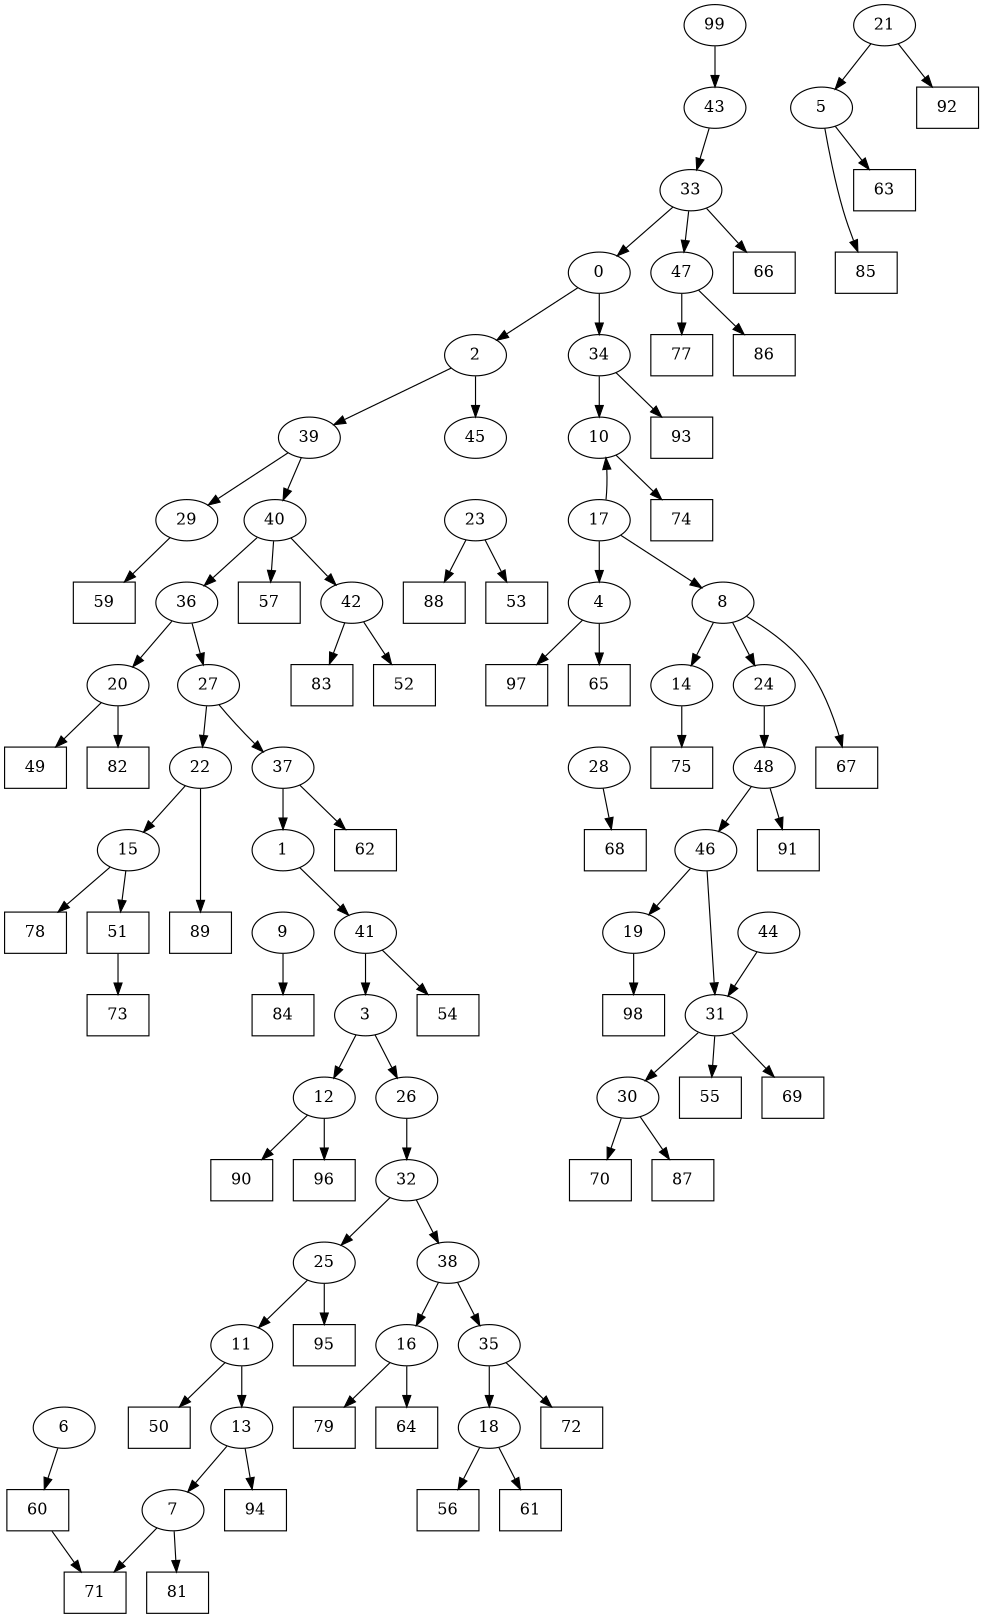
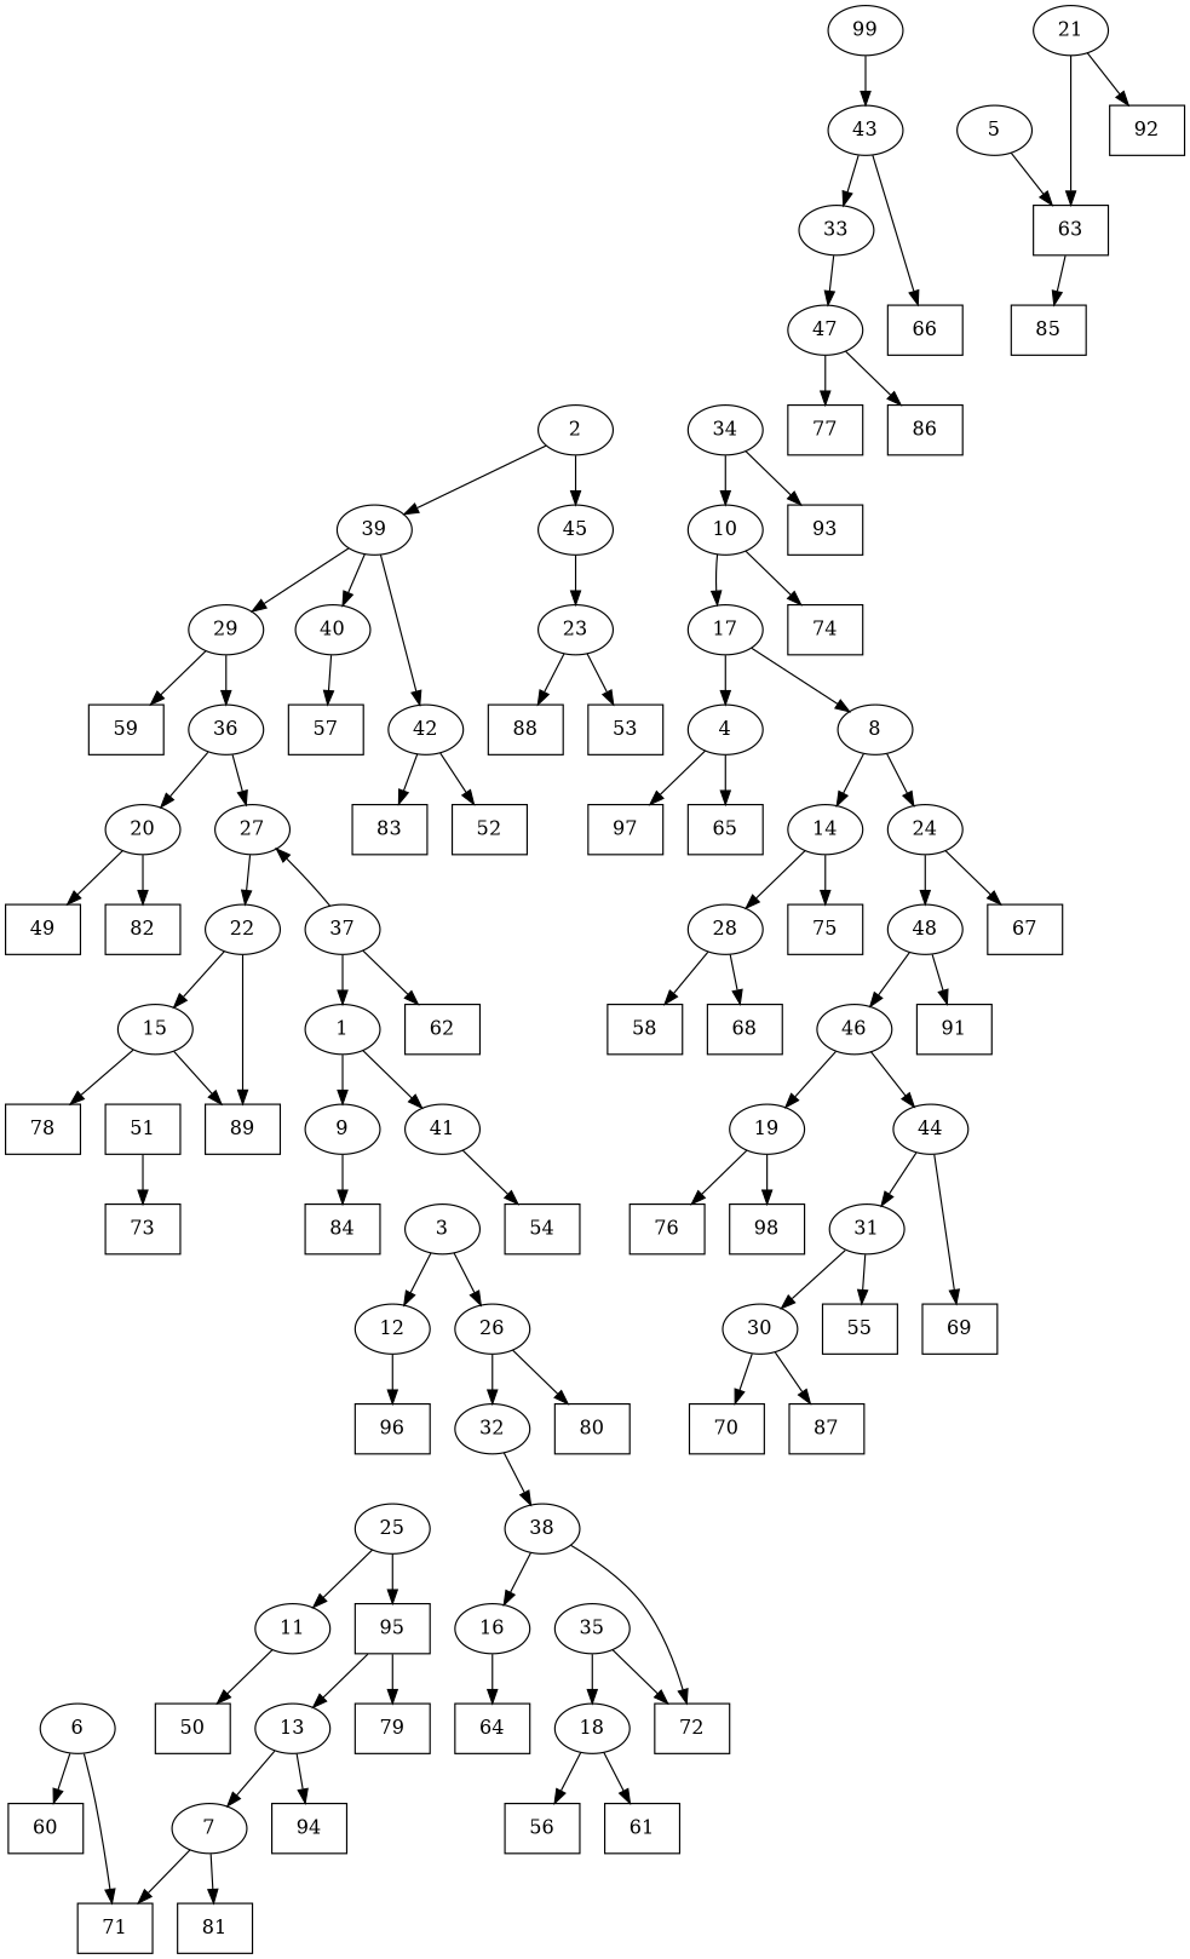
  digraph {
    fontname="DejaVu Serif"
    node [fontname="DejaVu Serif"]
    edge [fontname="DejaVu Serif"]
-   n1 [label=0]
    n2 [label=2]
    n3 [label=34]
    n4 [label=39]
    n5 [label=45]
    n6 [label=10]
    n7 [label=93 shape=box]
    n8 [label=1]
    n9 [label=9]
    n10 [label=41]
    n11 [label=84 shape=box]
    n12 [label=3]
    n13 [label=54 shape=box]
    n14 [label=29]
    n15 [label=40]
    n16 [label=23]
    n17 [label=12]
    n18 [label=26]
-   n19 [label=90 shape=box]
    n20 [label=96 shape=box]
    n21 [label=32]
+   n22 [label=80 shape=box]
    n23 [label=4]
    n24 [label=97 shape=box]
    n25 [label=65 shape=box]
    n26 [label=5]
    n27 [label=85 shape=box]
    n28 [label=63 shape=box]
    n29 [label=6]
    n30 [label=60 shape=box]
    n31 [label=71 shape=box]
    n32 [label=7]
    n33 [label=81 shape=box]
    n34 [label=8]
    n35 [label=14]
    n36 [label=24]
    n37 [label=28]
    n38 [label=75 shape=box]
    n39 [label=48]
    n40 [label=67 shape=box]
    n41 [label=73 shape=box]
    n42 [label=17]
    n43 [label=74 shape=box]
    n44 [label=11]
    n45 [label=13]
    n46 [label=50 shape=box]
    n47 [label=94 shape=box]
+   n48 [label=58 shape=box]
    n49 [label=68 shape=box]
    n50 [label=15]
    n51 [label=78 shape=box]
    n52 [label=51 shape=box]
    n53 [label=16]
    n54 [label=64 shape=box]
    n55 [label=79 shape=box]
    n56 [label=18]
    n57 [label=56 shape=box]
    n58 [label=61 shape=box]
    n59 [label=19]
+   n60 [label=76 shape=box]
    n61 [label=98 shape=box]
    n62 [label=20]
    n63 [label=49 shape=box]
    n64 [label=82 shape=box]
    n65 [label=21]
    n66 [label=92 shape=box]
    n67 [label=22]
    n68 [label=89 shape=box]
    n69 [label=88 shape=box]
    n70 [label=53 shape=box]
    n71 [label=46]
    n72 [label=91 shape=box]
    n73 [label=25]
    n74 [label=95 shape=box]
    n75 [label=38]
    n76 [label=27]
    n77 [label=37]
    n78 [label=62 shape=box]
    n79 [label=36]
    n80 [label=59 shape=box]
    n81 [label=30]
    n82 [label=70 shape=box]
    n83 [label=87 shape=box]
    n84 [label=31]
    n85 [label=55 shape=box]
    n86 [label=35]
    n87 [label=33]
    n88 [label=47]
    n89 [label=77 shape=box]
    n90 [label=86 shape=box]
    n91 [label=72 shape=box]
    n92 [label=42]
    n93 [label=57 shape=box]
    n94 [label=83 shape=box]
    n95 [label=52 shape=box]
    n96 [label=43]
    n97 [label=66 shape=box]
    n98 [label=44]
    n99 [label=69 shape=box]
    n100 [label=99]
-   n1 -> n2
-   n1 -> n3
    n2 -> n4
    n2 -> n5
    n3 -> n6
    n3 -> n7
    n4 -> n14
    n4 -> n15
-   n42 -> n6
+   n5 -> n16
+   n6 -> n42
    n6 -> n43
+   n8 -> n9
    n8 -> n10
    n9 -> n11
-   n10 -> n12
    n10 -> n13
    n12 -> n17
    n12 -> n18
-   n15 -> n79
+   n14 -> n79
    n14 -> n80
-   n15 -> n92
+   n4 -> n92
    n15 -> n93
    n16 -> n69
    n16 -> n70
-   n17 -> n19
    n17 -> n20
    n18 -> n21
-   n21 -> n73
+   n18 -> n22
    n21 -> n75
    n23 -> n24
    n23 -> n25
-   n26 -> n27
+   n28 -> n27
    n26 -> n28
    n29 -> n30
-   n30 -> n31
+   n29 -> n31
    n32 -> n31
    n32 -> n33
    n34 -> n35
    n34 -> n36
+   n35 -> n37
    n35 -> n38
    n36 -> n39
-   n34 -> n40
+   n36 -> n40
+   n37 -> n48
    n37 -> n49
    n39 -> n71
    n39 -> n72
    n42 -> n23
    n42 -> n34
-   n44 -> n45
+   n74 -> n45
    n44 -> n46
    n45 -> n32
    n45 -> n47
    n50 -> n51
-   n50 -> n52
+   n50 -> n68
    n52 -> n41
    n53 -> n54
-   n53 -> n55
+   n74 -> n55
    n56 -> n57
    n56 -> n58
+   n59 -> n60
    n59 -> n61
    n62 -> n63
    n62 -> n64
-   n65 -> n26
+   n65 -> n28
    n65 -> n66
    n67 -> n50
    n67 -> n68
    n71 -> n59
-   n71 -> n84
+   n71 -> n98
    n73 -> n44
    n73 -> n74
    n75 -> n53
-   n75 -> n86
+   n75 -> n91
    n76 -> n67
-   n76 -> n77
+   n77 -> n76
    n77 -> n8
    n77 -> n78
    n79 -> n62
    n79 -> n76
    n81 -> n82
    n81 -> n83
    n84 -> n81
    n84 -> n85
    n86 -> n56
    n86 -> n91
-   n87 -> n1
    n87 -> n88
    n88 -> n89
    n88 -> n90
    n92 -> n94
    n92 -> n95
    n96 -> n87
-   n87 -> n97
+   n96 -> n97
    n98 -> n84
-   n84 -> n99
+   n98 -> n99
    n100 -> n96
  }
